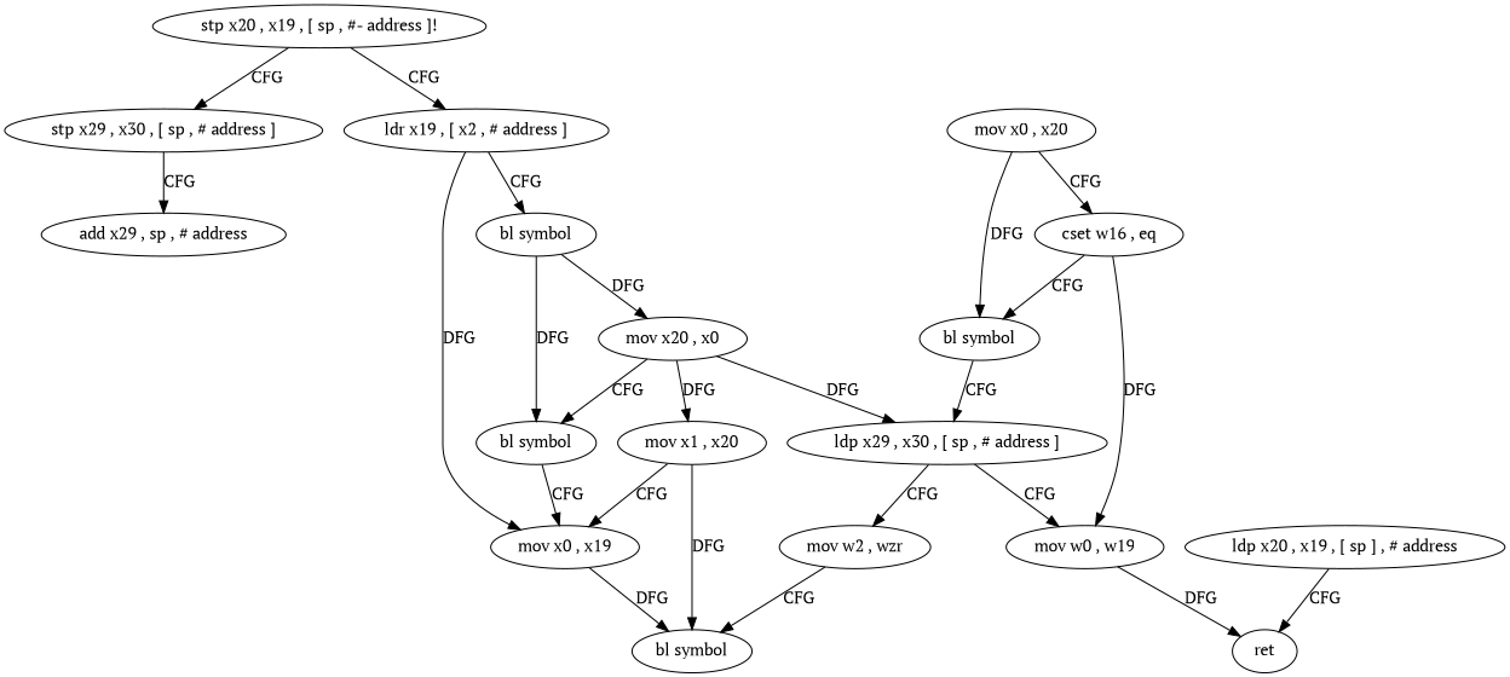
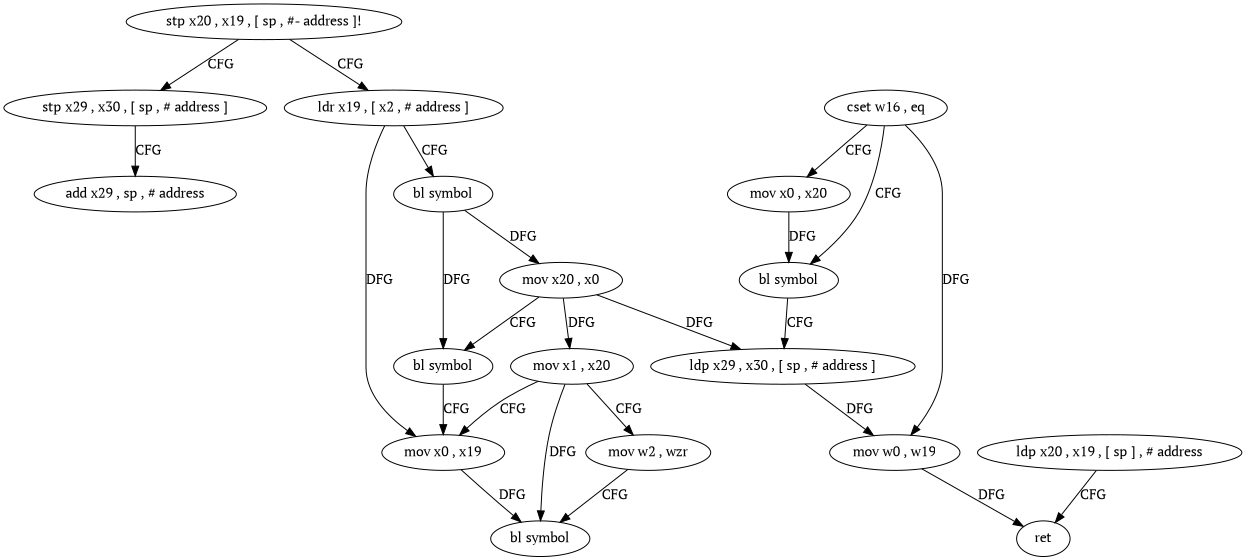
  digraph {
    fontname="PT Serif"
    node [fontname="PT Serif"]
    edge [fontname="PT Serif"]
    n1 [label="stp x20 , x19 , [ sp , #- address ]!"]
    n2 [label="stp x29 , x30 , [ sp , # address ]"]
    n3 [label="ldr x19 , [ x2 , # address ]"]
    n4 [label="add x29 , sp , # address"]
    n5 [label="bl symbol"]
    n6 [label="mov x0 , x19"]
    n7 [label="mov x20 , x0"]
    n8 [label="bl symbol"]
    n9 [label="bl symbol"]
    n10 [label="mov x1 , x20"]
    n11 [label="ldp x29 , x30 , [ sp , # address ]"]
    n12 [label="mov w2 , wzr"]
    n13 [label="mov x0 , x20"]
    n14 [label="cset w16 , eq"]
    n15 [label="bl symbol"]
    n16 [label="mov w0 , w19"]
    n17 [label=ret]
    n18 [label="ldp x20 , x19 , [ sp ] , # address"]
    n1 -> n2 [label=CFG]
    n1 -> n3 [label=CFG]
    n2 -> n4 [label=CFG]
    n3 -> n5 [label=CFG]
    n3 -> n6 [label=DFG]
    n5 -> n7 [label=DFG]
    n5 -> n8 [label=DFG]
    n6 -> n9 [label=DFG]
    n7 -> n8 [label=CFG]
    n7 -> n10 [label=DFG]
    n7 -> n11 [label=DFG]
    n8 -> n6 [label=CFG]
    n10 -> n6 [label=CFG]
    n10 -> n9 [label=DFG]
-   n11 -> n12 [label=CFG]
-   n11 -> n16 [label=CFG]
+   n10 -> n12 [label=CFG]
+   n11 -> n16 [label=DFG]
    n12 -> n9 [label=CFG]
-   n13 -> n14 [label=CFG]
+   n14 -> n13 [label=CFG]
    n13 -> n15 [label=DFG]
    n14 -> n15 [label=CFG]
    n14 -> n16 [label=DFG]
    n15 -> n11 [label=CFG]
    n16 -> n17 [label=DFG]
    n18 -> n17 [label=CFG]
  }
